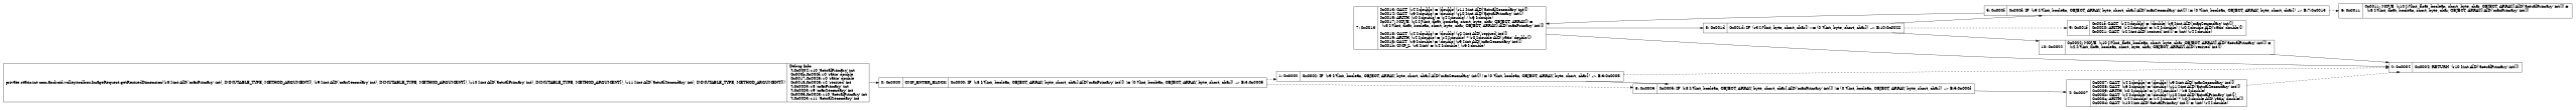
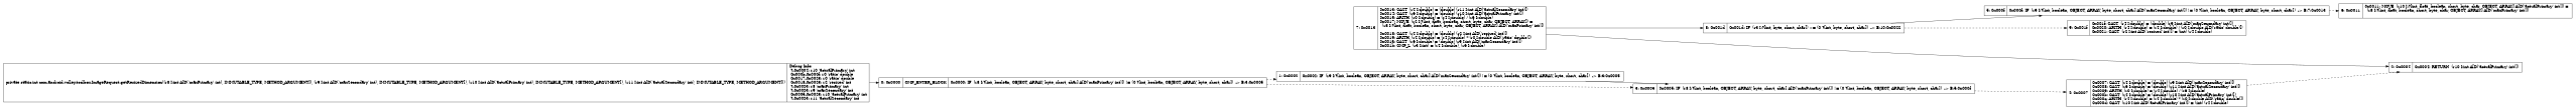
  digraph {
    rankdir=LR
    node [shape=record]
    n1 [label="{0\:\ 0x0000|CMP_ENTER_BLOCK\l|0x0000: IF  (r8 I:?[int, boolean, OBJECT, ARRAY, byte, short, char] A[D('maxPrimary' int)]) != (0 ?[int, boolean, OBJECT, ARRAY, byte, short, char])  \-\> B:3:0x0005 \l}"]
    n2 [label="{1\:\ 0x0002|0x0002: IF  (r9 I:?[int, boolean, OBJECT, ARRAY, byte, short, char] A[D('maxSecondary' int)]) != (0 ?[int, boolean, OBJECT, ARRAY, byte, short, char])  \-\> B:3:0x0005 \l}"]
    n3 [label="{3\:\ 0x0005|0x0005: IF  (r8 I:?[int, boolean, OBJECT, ARRAY, byte, short, char] A[D('maxPrimary' int)]) != (0 ?[int, boolean, OBJECT, ARRAY, byte, short, char])  \-\> B:5:0x000f \l}"]
    n4 [label="{2\:\ 0x0004|0x0004: RETURN  (r10 I:int A[D('actualPrimary' int)]) \l}"]
    n5 [label="{4\:\ 0x0007|0x0007: CAST  (r4 I:double) = (double) (r9 I:int A[D('maxSecondary' int)]) \l0x0008: CAST  (r6 I:double) = (double) (r11 I:int A[D('actualSecondary' int)]) \l0x0009: ARITH  (r0 I:double) = (r4 I:double) \/ (r6 I:double) \l0x000b: CAST  (r4 I:double) = (double) (r10 I:int A[D('actualPrimary' int)]) \l0x000c: ARITH  (r4 I:double) = (r4 I:double) * (r0 I:double A[D('ratio' double)]) \l0x000d: CAST  (r10 I:int A[D('actualPrimary' int)]) = (int) (r4 I:double) \l}"]
    n6 [label="{5\:\ 0x000f|0x000f: IF  (r9 I:?[int, boolean, OBJECT, ARRAY, byte, short, char] A[D('maxSecondary' int)]) != (0 ?[int, boolean, OBJECT, ARRAY, byte, short, char])  \-\> B:7:0x0013 \l}"]
    n7 [label="{6\:\ 0x0011|0x0011: MOVE  (r10 I:?[int, float, boolean, short, byte, char, OBJECT, ARRAY] A[D('actualPrimary' int)]) = \l  (r8 I:?[int, float, boolean, short, byte, char, OBJECT, ARRAY] A[D('maxPrimary' int)])\l \l}"]
    n8 [label="{7\:\ 0x0013|0x0013: CAST  (r4 I:double) = (double) (r11 I:int A[D('actualSecondary' int)]) \l0x0014: CAST  (r6 I:double) = (double) (r10 I:int A[D('actualPrimary' int)]) \l0x0015: ARITH  (r0 I:double) = (r4 I:double) \/ (r6 I:double) \l0x0017: MOVE  (r2 I:?[int, float, boolean, short, byte, char, OBJECT, ARRAY]) = \l  (r8 I:?[int, float, boolean, short, byte, char, OBJECT, ARRAY] A[D('maxPrimary' int)])\l \l0x0018: CAST  (r4 I:double) = (double) (r2 I:int A[D('resized' int)]) \l0x0019: ARITH  (r4 I:double) = (r4 I:double) * (r0 I:double A[D('ratio' double)]) \l0x001a: CAST  (r6 I:double) = (double) (r9 I:int A[D('maxSecondary' int)]) \l0x001b: CMP_L  (r3 I:int) = (r4 I:double), (r6 I:double) \l}"]
    n9 [label="{8\:\ 0x001d|0x001d: IF  (r3 I:?[int, byte, short, char]) \<= (0 ?[int, byte, short, char])  \-\> B:10:0x0022 \l}"]
    n10 [label="{9\:\ 0x001f|0x001f: CAST  (r4 I:double) = (double) (r9 I:int A[D('maxSecondary' int)]) \l0x0020: ARITH  (r4 I:double) = (r4 I:double) \/ (r0 I:double A[D('ratio' double)]) \l0x0021: CAST  (r2 I:int A[D('resized' int)]) = (int) (r4 I:double) \l}"]
-   n11 [label="{10\:\ 0x0022|0x0022: MOVE  (r10 I:?[int, float, boolean, short, byte, char, OBJECT, ARRAY] A[D('actualPrimary' int)]) = \l  (r2 I:?[int, float, boolean, short, byte, char, OBJECT, ARRAY] A[D('resized' int)])\l \l}"]
    n12 [label="{private static int com.android.volley.toolbox.ImageRequest.getResizedDimension((r8 I:int A[D('maxPrimary' int), IMMUTABLE_TYPE, METHOD_ARGUMENT]), (r9 I:int A[D('maxSecondary' int), IMMUTABLE_TYPE, METHOD_ARGUMENT]), (r10 I:int A[D('actualPrimary' int), IMMUTABLE_TYPE, METHOD_ARGUMENT]), (r11 I:int A[D('actualSecondary' int), IMMUTABLE_TYPE, METHOD_ARGUMENT]))  | Debug Info:\l  ?\-0x0004: r10 'actualPrimary' int\l  0x000b\-0x000f: r0 'ratio' double\l  0x0017\-0x0023: r0 'ratio' double\l  0x0018\-0x0023: r2 'resized' int\l  ?\-0x0023: r8 'maxPrimary' int\l  ?\-0x0023: r9 'maxSecondary' int\l  0x0005\-0x0023: r10 'actualPrimary' int\l  ?\-0x0023: r11 'actualSecondary' int\l}"]
    n1 -> n2 [style=dashed]
    n1 -> n3 [style=dashed]
    n2 -> n3
-   n2 -> n4 [style=dashed]
-   n3 -> n5 [style=solid]
+   n3 -> n5 [style=dashed]
    n5 -> n4 [style=dashed]
    n6 -> n7 [style=dashed]
-   n6 -> n8
    n8 -> n4
    n8 -> n9
    n9 -> n6
    n9 -> n10 [style=dashed]
-   n9 -> n11
-   n11 -> n4
    n12 -> n1
  }
